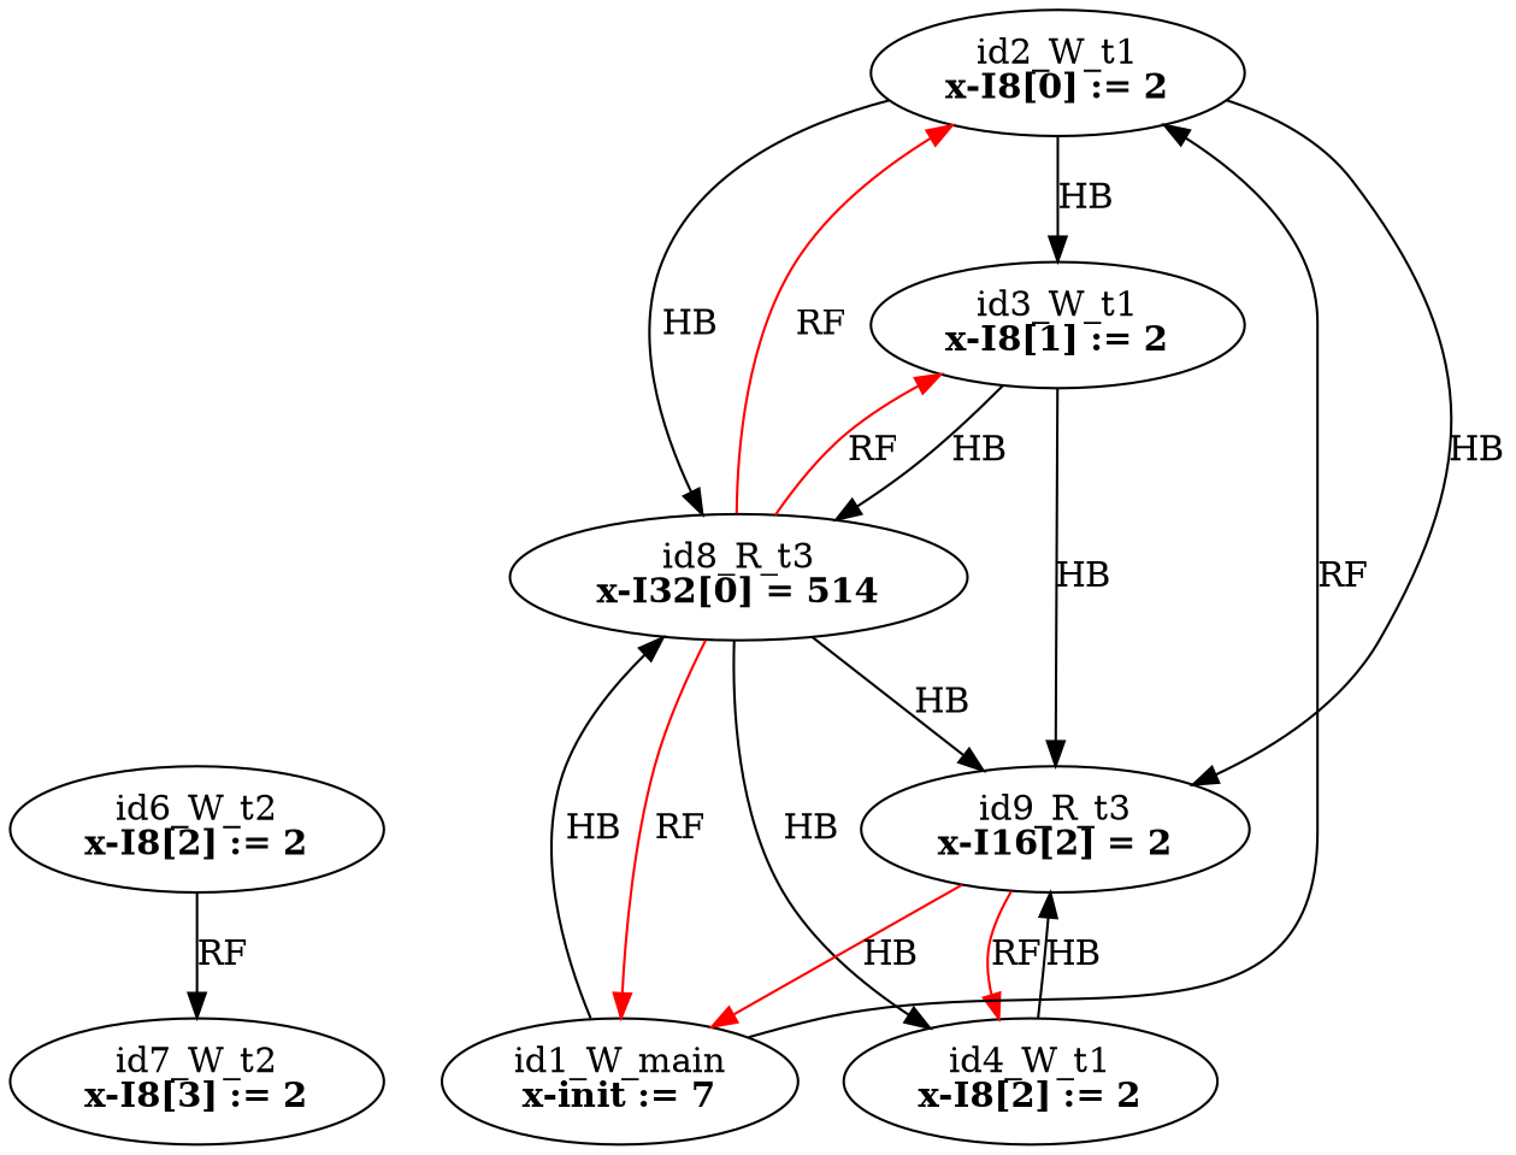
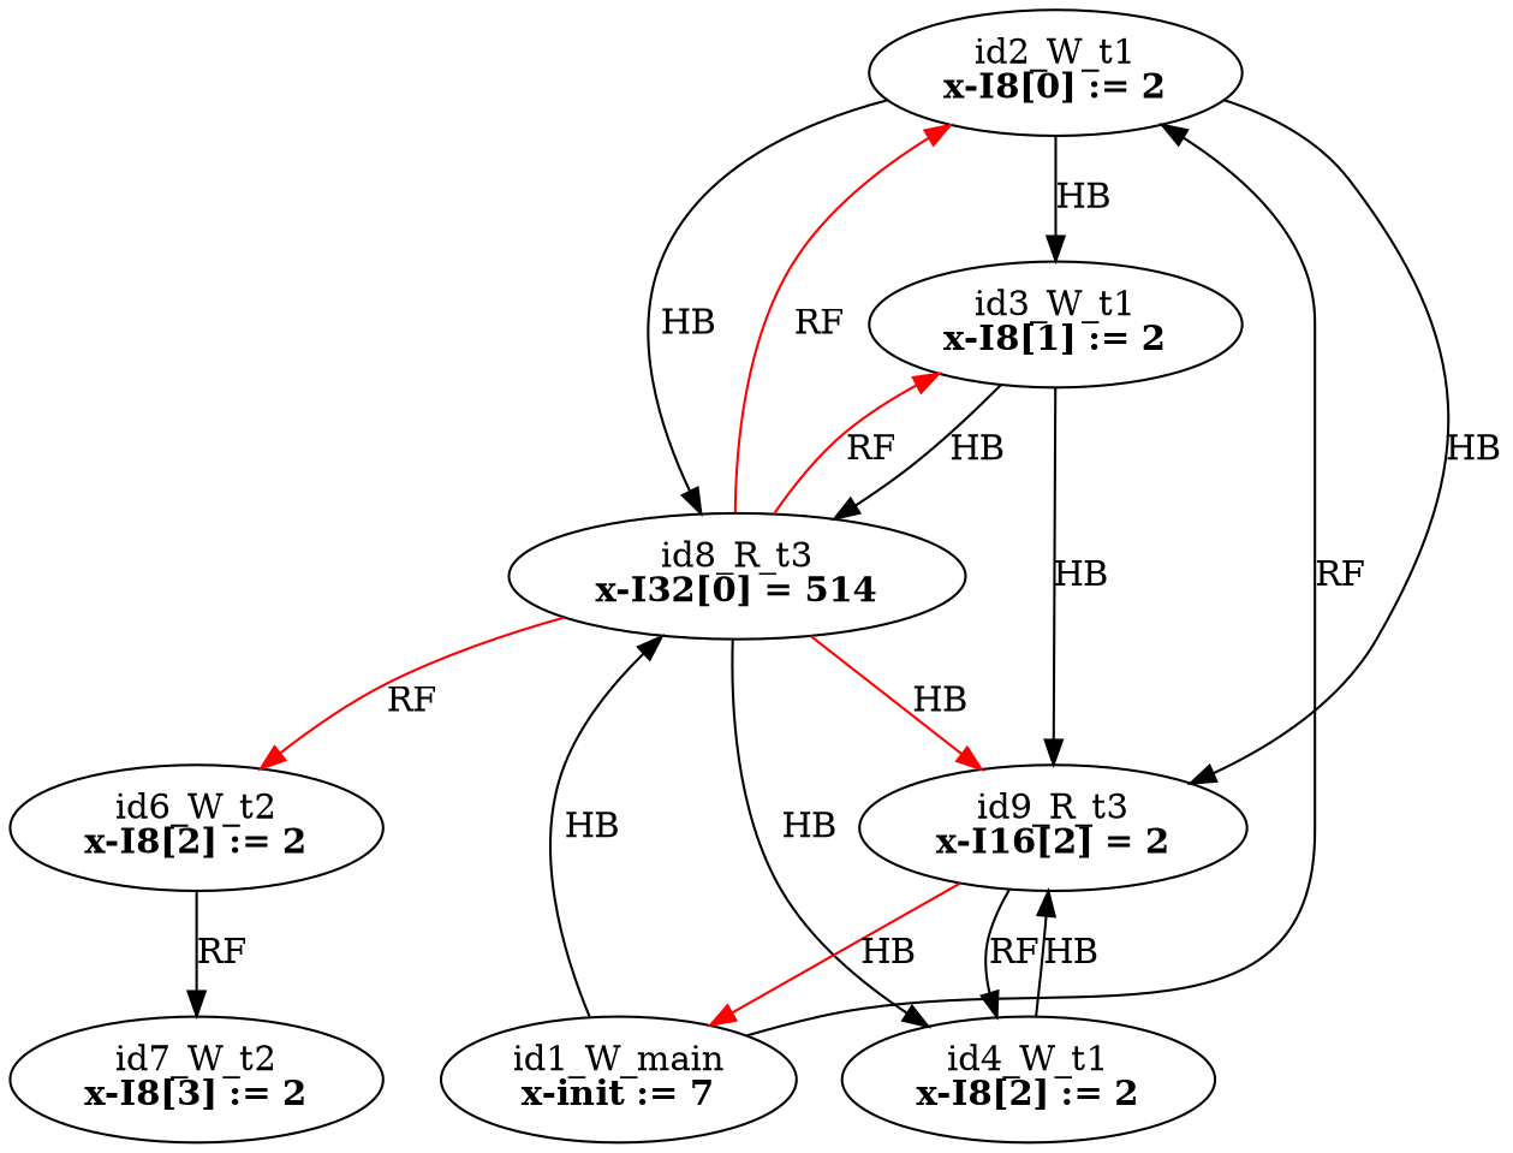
  digraph {
    rankdir=TB
    splines=true
    edge [color=black]
    n1 [label=<id2_W_t1<br/><B>x-I8[0] := 2</B>>]
    n2 [label=<id3_W_t1<br/><B>x-I8[1] := 2</B>>]
    n3 [label=<id8_R_t3<br/><B>x-I32[0] = 514</B>>]
    n4 [label=<id9_R_t3<br/><B>x-I16[2] = 2</B>>]
    n5 [label=<id4_W_t1<br/><B>x-I8[2] := 2</B>>]
    n6 [label=<id1_W_main<br/><B>x-init := 7</B>>]
    n7 [label=<id6_W_t2<br/><B>x-I8[2] := 2</B>>]
    n8 [label=<id7_W_t2<br/><B>x-I8[3] := 2</B>>]
    n1 -> n2 [label=HB]
    n1 -> n3 [label=HB]
    n1 -> n4 [label=HB]
    n2 -> n3 [label=HB]
    n2 -> n4 [label=HB]
    n3 -> n1 [color=red label=RF]
    n3 -> n2 [color=red label=RF]
-   n3 -> n4 [label=HB]
+   n3 -> n4 [color=red label=HB]
    n3 -> n5 [label=HB]
-   n3 -> n6 [color=red label=RF]
-   n4 -> n5 [color=red label=RF]
+   n3 -> n7 [color=red label=RF]
+   n4 -> n5 [label=RF]
    n4 -> n6 [color=red label=HB]
    n5 -> n4 [label=HB]
    n6 -> n1 [label=RF]
    n6 -> n3 [label=HB]
    n7 -> n8 [label=RF]
  }
